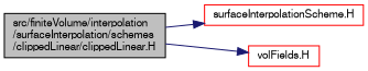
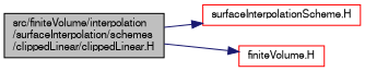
  digraph {
    rankdir=LR
    node [color=red fontname=FreeSans fontsize=10 shape=record]
    edge [color=midnightblue fontname=FreeSans fontsize=10 labelfontname=FreeSans labelfontsize=10 style=solid]
    n1 [color=black fillcolor=grey75 fontcolor=black height=0.2 label="src/finiteVolume/interpolation\l/surfaceInterpolation/schemes\l/clippedLinear/clippedLinear.H" style=filled width=0.4]
    n2 [height=0.2 label="surfaceInterpolationScheme.H" width=0.4]
-   n3 [height=0.2 label="volFields.H" width=0.4]
+   n3 [height=0.2 label="finiteVolume.H" width=0.4]
    n1 -> n2
    n1 -> n3
  }
